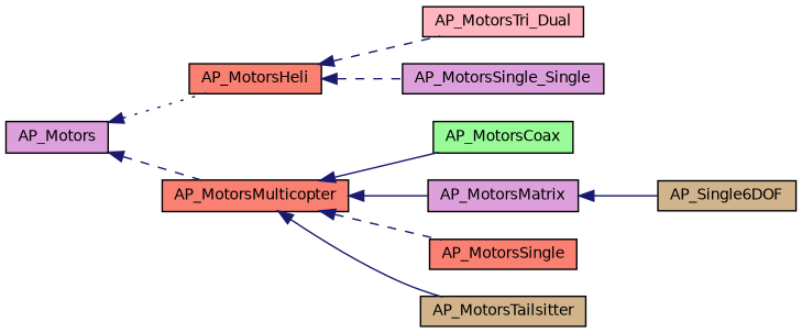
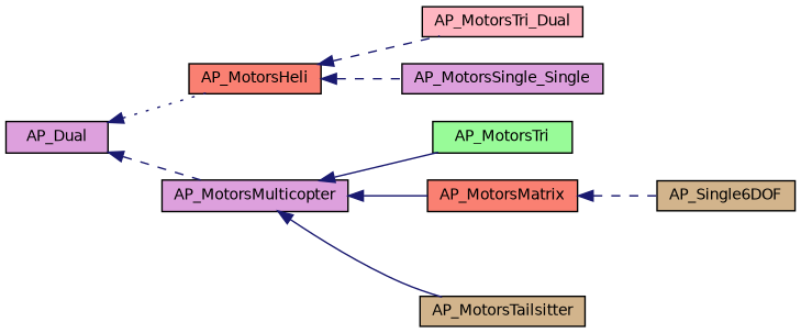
  digraph {
    rankdir=LR
    node [color=black fillcolor=plum fontname=Helvetica fontsize=10 shape=record style=filled]
    edge [color=midnightblue dir=back fontname=Helvetica fontsize=10 labelfontname=Helvetica labelfontsize=10 style=dashed]
-   n1 [fontcolor=black height=0.2 label=AP_Motors width=0.4]
+   n1 [fontcolor=black height=0.2 label=AP_Dual width=0.4]
    n2 [fillcolor=salmon height=0.2 label=AP_MotorsHeli width=0.4]
-   n3 [fillcolor=salmon height=0.2 label=AP_MotorsMulticopter width=0.4]
+   n3 [height=0.2 label=AP_MotorsMulticopter width=0.4]
    n4 [fillcolor=lightpink height=0.2 label=AP_MotorsTri_Dual width=0.4]
    n5 [height=0.2 label=AP_MotorsSingle_Single width=0.4]
-   n6 [fillcolor=palegreen height=0.2 label=AP_MotorsCoax width=0.4]
-   n7 [height=0.2 label=AP_MotorsMatrix width=0.4]
-   n8 [fillcolor=salmon height=0.2 label=AP_MotorsSingle width=0.4]
+   n6 [fillcolor=palegreen height=0.2 label=AP_MotorsTri width=0.4]
+   n7 [fillcolor=salmon height=0.2 label=AP_MotorsMatrix width=0.4]
    n9 [fillcolor=tan height=0.2 label=AP_MotorsTailsitter width=0.4]
    n10 [fillcolor=tan height=0.2 label=AP_Single6DOF width=0.4]
    n1 -> n2 [style=dotted]
    n1 -> n3
    n2 -> n4
    n2 -> n5
    n3 -> n6 [style=solid]
    n3 -> n7 [style=solid]
-   n3 -> n8
    n3 -> n9 [style=solid]
-   n7 -> n10 [style=solid]
+   n7 -> n10
  }
